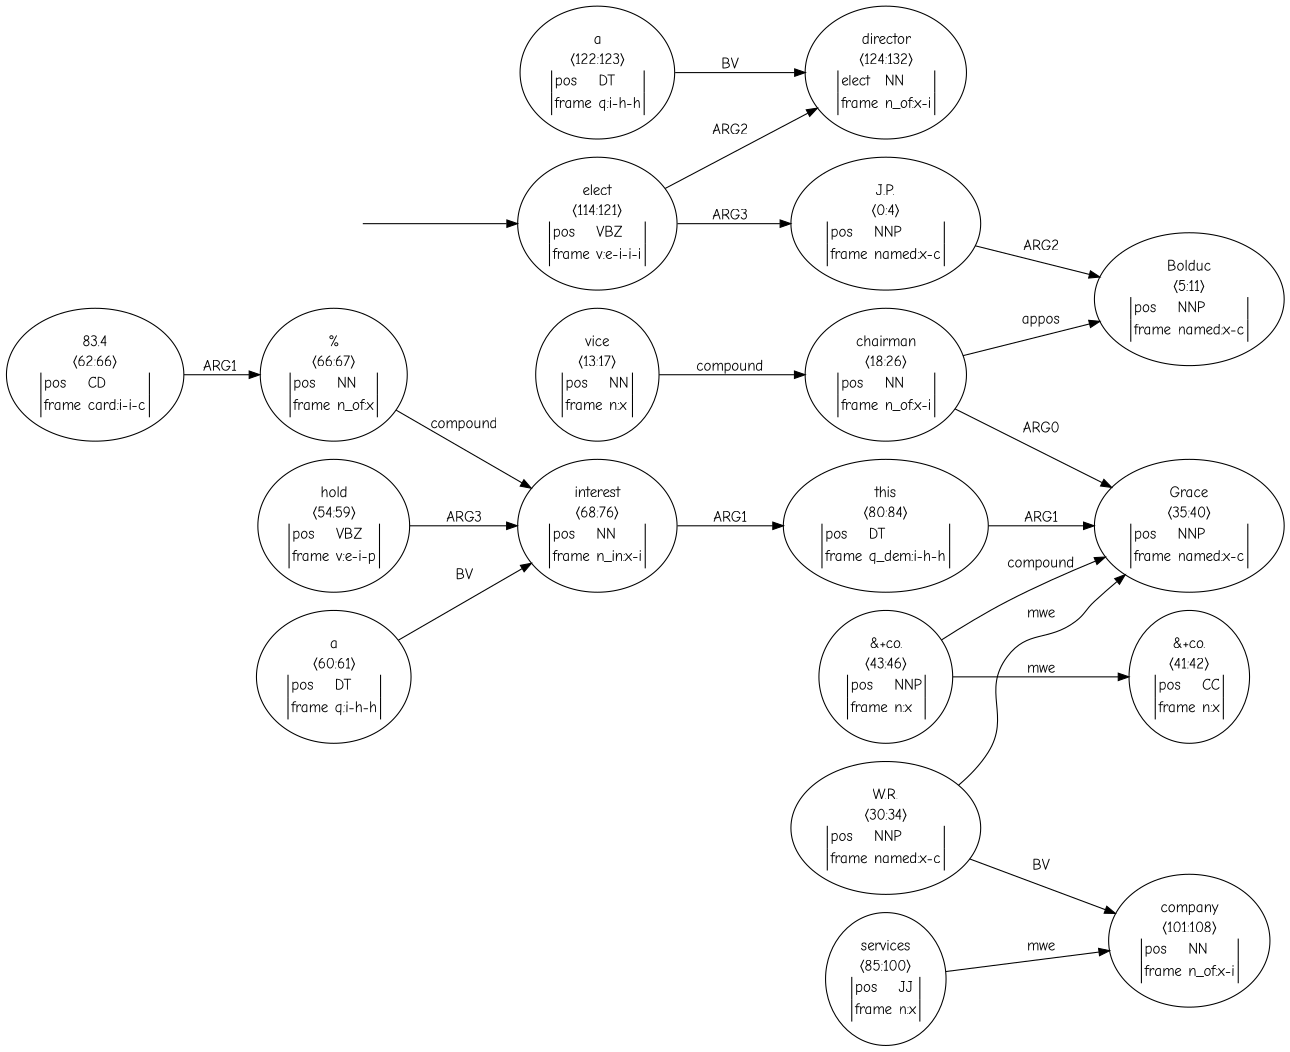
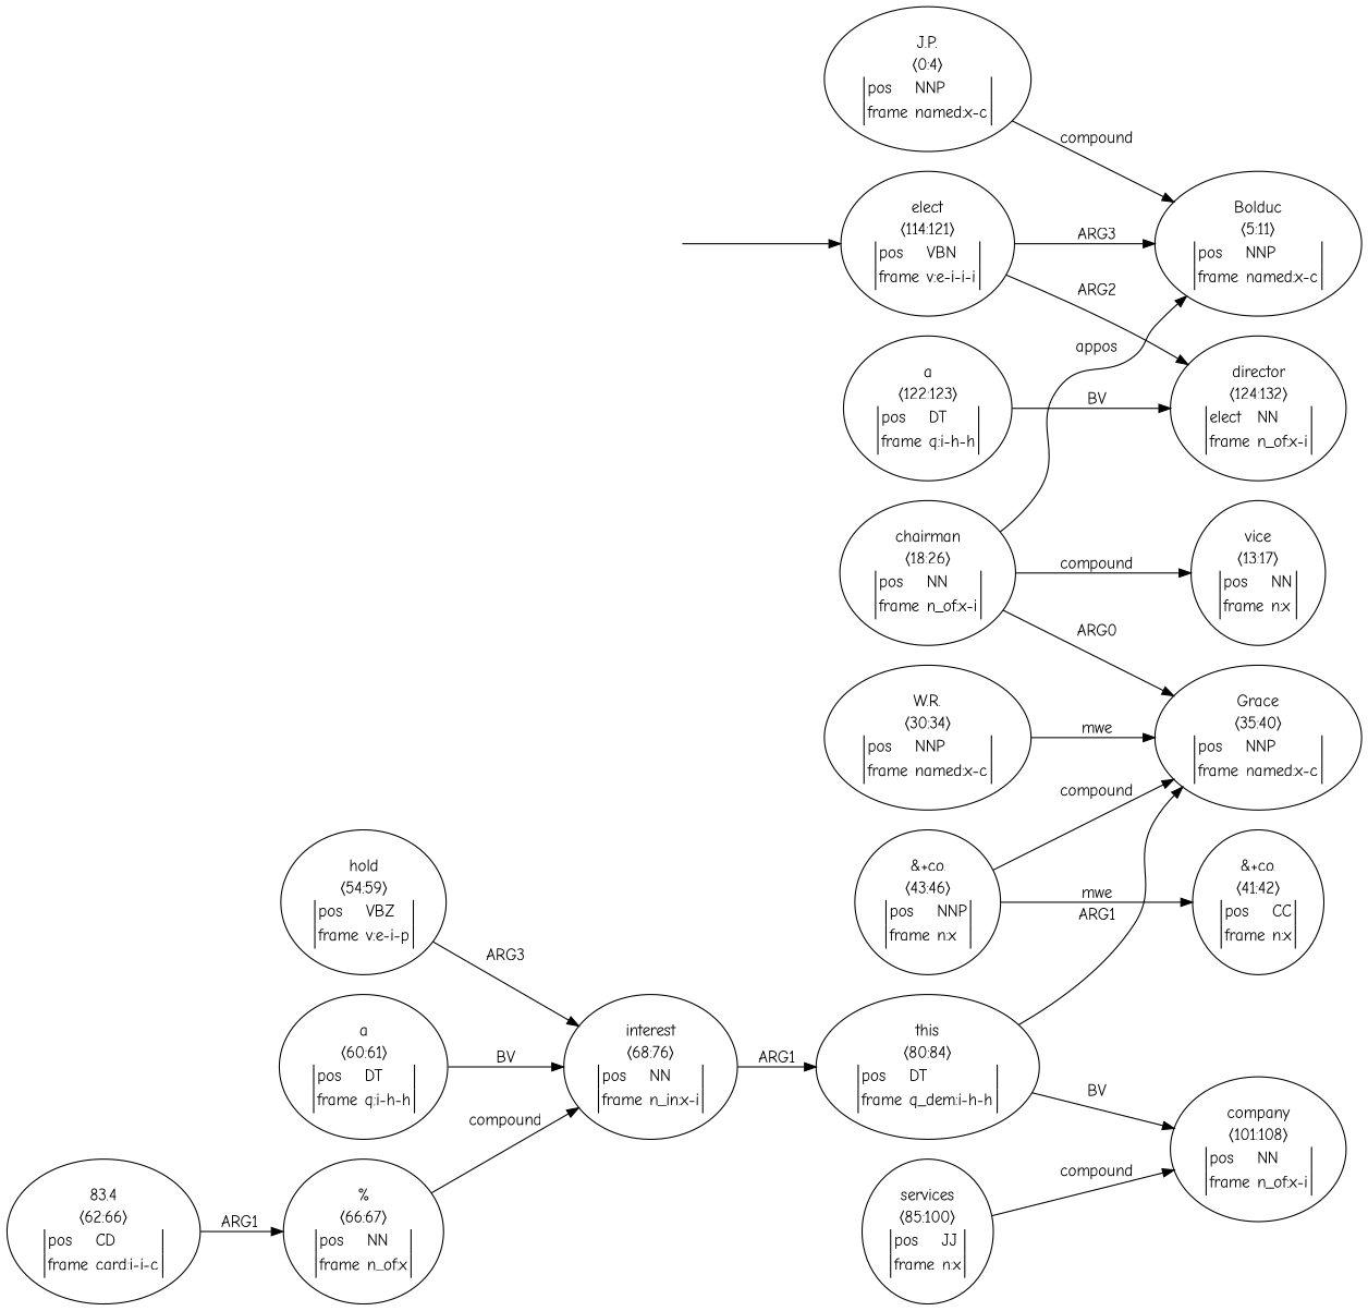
  digraph {
    fontname="Comic Neue"
    rankdir=LR
    node [fontname="Comic Neue"]
    edge [fontname="Comic Neue"]
    top [style=invis]
-   n2 [label=<<table align="center" border="0" cellspacing="0"><tr><td colspan="2">elect</td></tr><tr><td colspan="2">〈114:121〉</td></tr><tr><td sides="l" border="1" align="left">pos</td><td sides="r" border="1" align="left">VBZ</td></tr><tr><td sides="l" border="1" align="left">frame</td><td sides="r" border="1" align="left">v:e-i-i-i</td></tr></table>>]
+   n2 [label=<<table align="center" border="0" cellspacing="0"><tr><td colspan="2">elect</td></tr><tr><td colspan="2">〈114:121〉</td></tr><tr><td sides="l" border="1" align="left">pos</td><td sides="r" border="1" align="left">VBN</td></tr><tr><td sides="l" border="1" align="left">frame</td><td sides="r" border="1" align="left">v:e-i-i-i</td></tr></table>>]
    n3 [label=<<table align="center" border="0" cellspacing="0"><tr><td colspan="2">Bolduc</td></tr><tr><td colspan="2">〈5:11〉</td></tr><tr><td sides="l" border="1" align="left">pos</td><td sides="r" border="1" align="left">NNP</td></tr><tr><td sides="l" border="1" align="left">frame</td><td sides="r" border="1" align="left">named:x-c</td></tr></table>>]
    n4 [label=<<table align="center" border="0" cellspacing="0"><tr><td colspan="2">director</td></tr><tr><td colspan="2">〈124:132〉</td></tr><tr><td sides="l" border="1" align="left">elect</td><td sides="r" border="1" align="left">NN</td></tr><tr><td sides="l" border="1" align="left">frame</td><td sides="r" border="1" align="left">n_of:x-i</td></tr></table>>]
    n5 [label=<<table align="center" border="0" cellspacing="0"><tr><td colspan="2">J.P.</td></tr><tr><td colspan="2">〈0:4〉</td></tr><tr><td sides="l" border="1" align="left">pos</td><td sides="r" border="1" align="left">NNP</td></tr><tr><td sides="l" border="1" align="left">frame</td><td sides="r" border="1" align="left">named:x-c</td></tr></table>>]
    n6 [label=<<table align="center" border="0" cellspacing="0"><tr><td colspan="2">vice</td></tr><tr><td colspan="2">〈13:17〉</td></tr><tr><td sides="l" border="1" align="left">pos</td><td sides="r" border="1" align="left">NN</td></tr><tr><td sides="l" border="1" align="left">frame</td><td sides="r" border="1" align="left">n:x</td></tr></table>>]
    n7 [label=<<table align="center" border="0" cellspacing="0"><tr><td colspan="2">chairman</td></tr><tr><td colspan="2">〈18:26〉</td></tr><tr><td sides="l" border="1" align="left">pos</td><td sides="r" border="1" align="left">NN</td></tr><tr><td sides="l" border="1" align="left">frame</td><td sides="r" border="1" align="left">n_of:x-i</td></tr></table>>]
    n8 [label=<<table align="center" border="0" cellspacing="0"><tr><td colspan="2">Grace</td></tr><tr><td colspan="2">〈35:40〉</td></tr><tr><td sides="l" border="1" align="left">pos</td><td sides="r" border="1" align="left">NNP</td></tr><tr><td sides="l" border="1" align="left">frame</td><td sides="r" border="1" align="left">named:x-c</td></tr></table>>]
    n9 [label=<<table align="center" border="0" cellspacing="0"><tr><td colspan="2">W.R.</td></tr><tr><td colspan="2">〈30:34〉</td></tr><tr><td sides="l" border="1" align="left">pos</td><td sides="r" border="1" align="left">NNP</td></tr><tr><td sides="l" border="1" align="left">frame</td><td sides="r" border="1" align="left">named:x-c</td></tr></table>>]
    n10 [label=<<table align="center" border="0" cellspacing="0"><tr><td colspan="2">&amp;+co.</td></tr><tr><td colspan="2">〈41:42〉</td></tr><tr><td sides="l" border="1" align="left">pos</td><td sides="r" border="1" align="left">CC</td></tr><tr><td sides="l" border="1" align="left">frame</td><td sides="r" border="1" align="left">n:x</td></tr></table>>]
    n11 [label=<<table align="center" border="0" cellspacing="0"><tr><td colspan="2">&amp;+co.</td></tr><tr><td colspan="2">〈43:46〉</td></tr><tr><td sides="l" border="1" align="left">pos</td><td sides="r" border="1" align="left">NNP</td></tr><tr><td sides="l" border="1" align="left">frame</td><td sides="r" border="1" align="left">n:x</td></tr></table>>]
    n12 [label=<<table align="center" border="0" cellspacing="0"><tr><td colspan="2">hold</td></tr><tr><td colspan="2">〈54:59〉</td></tr><tr><td sides="l" border="1" align="left">pos</td><td sides="r" border="1" align="left">VBZ</td></tr><tr><td sides="l" border="1" align="left">frame</td><td sides="r" border="1" align="left">v:e-i-p</td></tr></table>>]
    n13 [label=<<table align="center" border="0" cellspacing="0"><tr><td colspan="2">interest</td></tr><tr><td colspan="2">〈68:76〉</td></tr><tr><td sides="l" border="1" align="left">pos</td><td sides="r" border="1" align="left">NN</td></tr><tr><td sides="l" border="1" align="left">frame</td><td sides="r" border="1" align="left">n_in:x-i</td></tr></table>>]
    n14 [label=<<table align="center" border="0" cellspacing="0"><tr><td colspan="2">this</td></tr><tr><td colspan="2">〈80:84〉</td></tr><tr><td sides="l" border="1" align="left">pos</td><td sides="r" border="1" align="left">DT</td></tr><tr><td sides="l" border="1" align="left">frame</td><td sides="r" border="1" align="left">q_dem:i-h-h</td></tr></table>>]
    n15 [label=<<table align="center" border="0" cellspacing="0"><tr><td colspan="2">a</td></tr><tr><td colspan="2">〈60:61〉</td></tr><tr><td sides="l" border="1" align="left">pos</td><td sides="r" border="1" align="left">DT</td></tr><tr><td sides="l" border="1" align="left">frame</td><td sides="r" border="1" align="left">q:i-h-h</td></tr></table>>]
    n16 [label=<<table align="center" border="0" cellspacing="0"><tr><td colspan="2">83.4</td></tr><tr><td colspan="2">〈62:66〉</td></tr><tr><td sides="l" border="1" align="left">pos</td><td sides="r" border="1" align="left">CD</td></tr><tr><td sides="l" border="1" align="left">frame</td><td sides="r" border="1" align="left">card:i-i-c</td></tr></table>>]
    n17 [label=<<table align="center" border="0" cellspacing="0"><tr><td colspan="2">%</td></tr><tr><td colspan="2">〈66:67〉</td></tr><tr><td sides="l" border="1" align="left">pos</td><td sides="r" border="1" align="left">NN</td></tr><tr><td sides="l" border="1" align="left">frame</td><td sides="r" border="1" align="left">n_of:x</td></tr></table>>]
    n18 [label=<<table align="center" border="0" cellspacing="0"><tr><td colspan="2">company</td></tr><tr><td colspan="2">〈101:108〉</td></tr><tr><td sides="l" border="1" align="left">pos</td><td sides="r" border="1" align="left">NN</td></tr><tr><td sides="l" border="1" align="left">frame</td><td sides="r" border="1" align="left">n_of:x-i</td></tr></table>>]
    n19 [label=<<table align="center" border="0" cellspacing="0"><tr><td colspan="2">services</td></tr><tr><td colspan="2">〈85:100〉</td></tr><tr><td sides="l" border="1" align="left">pos</td><td sides="r" border="1" align="left">JJ</td></tr><tr><td sides="l" border="1" align="left">frame</td><td sides="r" border="1" align="left">n:x</td></tr></table>>]
    n20 [label=<<table align="center" border="0" cellspacing="0"><tr><td colspan="2">a</td></tr><tr><td colspan="2">〈122:123〉</td></tr><tr><td sides="l" border="1" align="left">pos</td><td sides="r" border="1" align="left">DT</td></tr><tr><td sides="l" border="1" align="left">frame</td><td sides="r" border="1" align="left">q:i-h-h</td></tr></table>>]
    top -> n2
-   n2 -> n5 [label=ARG3]
+   n2 -> n3 [label=ARG3]
    n2 -> n4 [label=ARG2]
-   n5 -> n3 [label=ARG2]
-   n6 -> n7 [label=compound]
+   n5 -> n3 [label=compound]
+   n7 -> n6 [label=compound]
    n7 -> n3 [label=appos]
    n7 -> n8 [label=ARG0]
    n9 -> n8 [label=mwe]
    n11 -> n8 [label=compound]
    n11 -> n10 [label=mwe]
    n12 -> n13 [label=ARG3]
    n13 -> n14 [label=ARG1]
    n14 -> n8 [label=ARG1]
-   n9 -> n18 [label=BV]
+   n14 -> n18 [label=BV]
    n15 -> n13 [label=BV]
    n16 -> n17 [label=ARG1]
    n17 -> n13 [label=compound]
-   n19 -> n18 [label=mwe]
+   n19 -> n18 [label=compound]
    n20 -> n4 [label=BV]
  }
